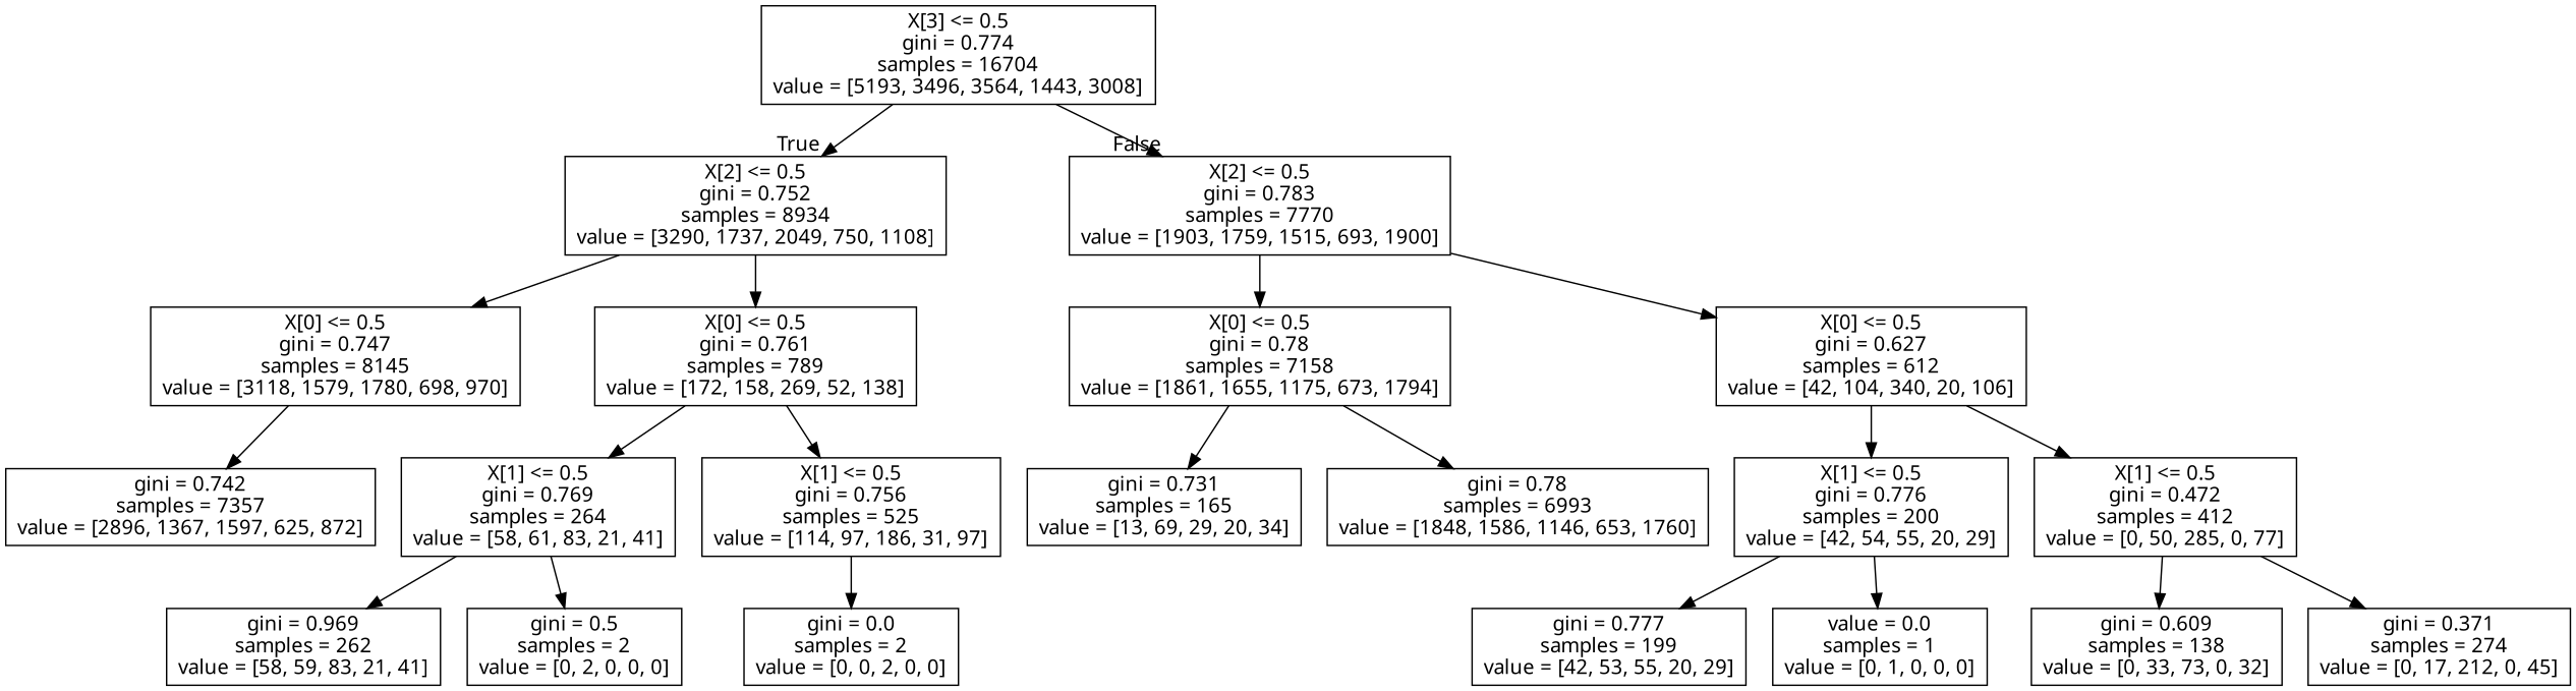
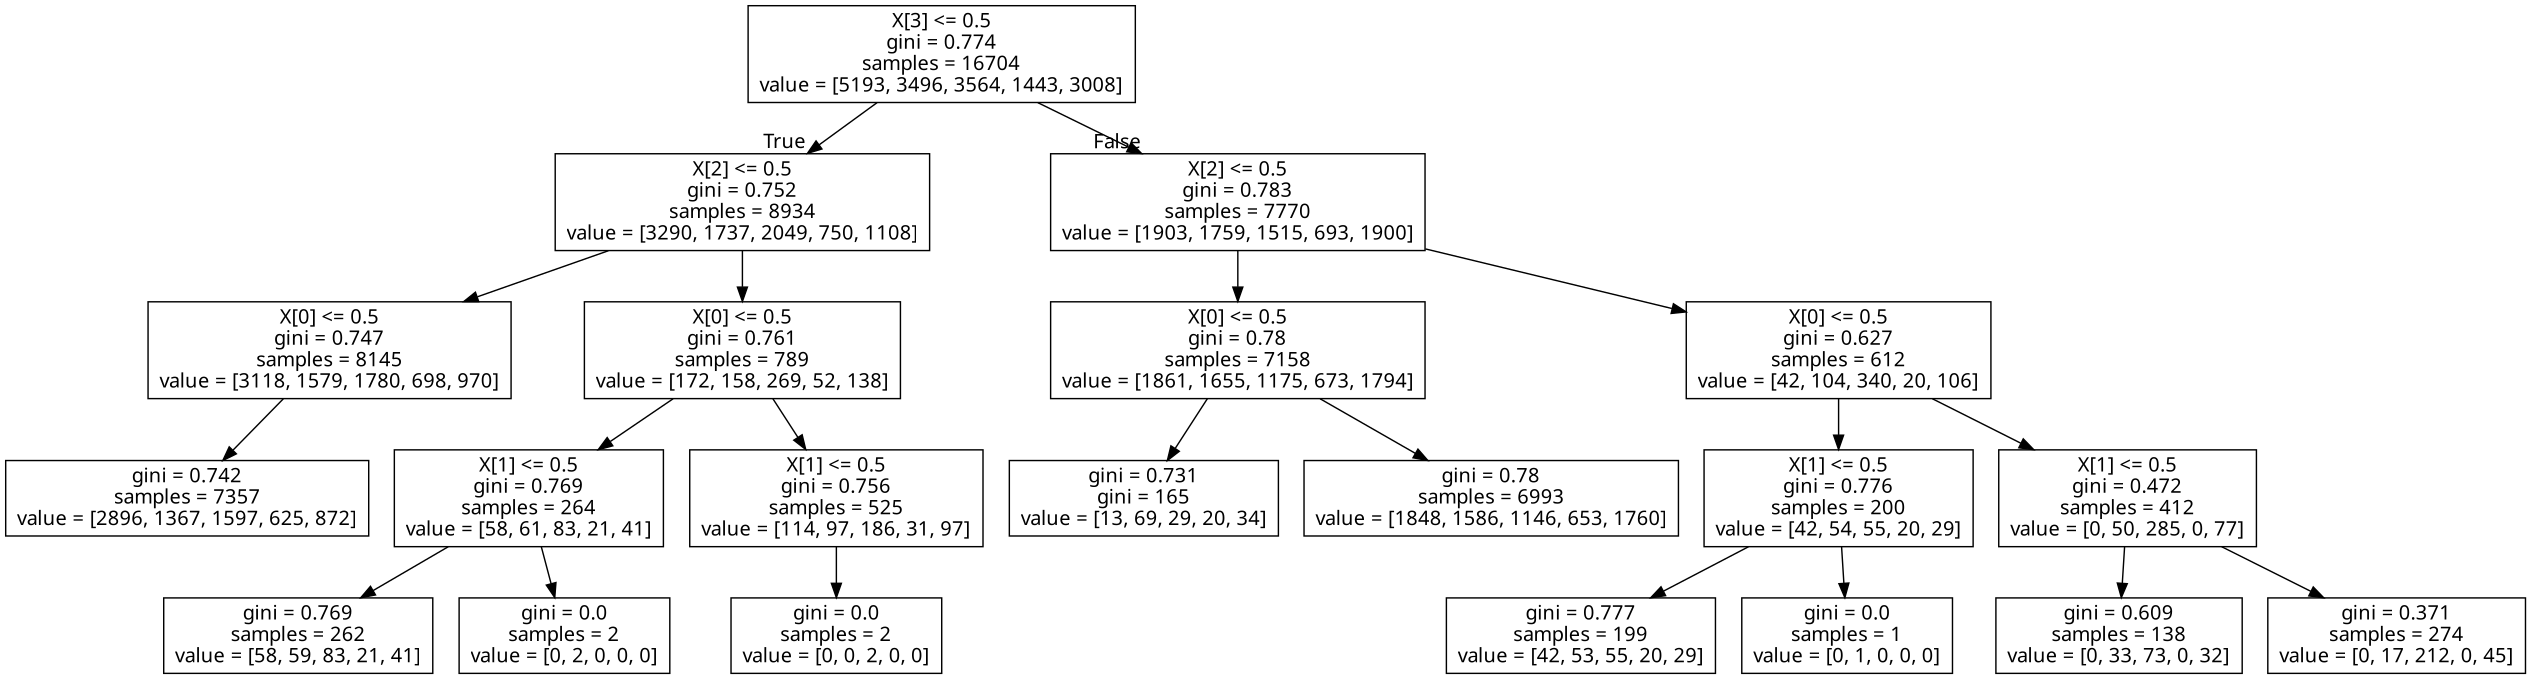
  digraph {
    fontname="Noto Sans"
    node [fontname="Noto Sans" shape=box]
    edge [fontname="Noto Sans"]
    n1 [label="X[3] <= 0.5\ngini = 0.774\nsamples = 16704\nvalue = [5193, 3496, 3564, 1443, 3008]"]
    n2 [label="X[2] <= 0.5\ngini = 0.752\nsamples = 8934\nvalue = [3290, 1737, 2049, 750, 1108]"]
    n3 [label="X[2] <= 0.5\ngini = 0.783\nsamples = 7770\nvalue = [1903, 1759, 1515, 693, 1900]"]
    n4 [label="X[0] <= 0.5\ngini = 0.747\nsamples = 8145\nvalue = [3118, 1579, 1780, 698, 970]"]
    n5 [label="X[0] <= 0.5\ngini = 0.761\nsamples = 789\nvalue = [172, 158, 269, 52, 138]"]
    n6 [label="X[0] <= 0.5\ngini = 0.78\nsamples = 7158\nvalue = [1861, 1655, 1175, 673, 1794]"]
    n7 [label="X[0] <= 0.5\ngini = 0.627\nsamples = 612\nvalue = [42, 104, 340, 20, 106]"]
    n8 [label="gini = 0.742\nsamples = 7357\nvalue = [2896, 1367, 1597, 625, 872]"]
    n9 [label="X[1] <= 0.5\ngini = 0.769\nsamples = 264\nvalue = [58, 61, 83, 21, 41]"]
    n10 [label="X[1] <= 0.5\ngini = 0.756\nsamples = 525\nvalue = [114, 97, 186, 31, 97]"]
-   n11 [label="gini = 0.969\nsamples = 262\nvalue = [58, 59, 83, 21, 41]"]
-   n12 [label="gini = 0.5\nsamples = 2\nvalue = [0, 2, 0, 0, 0]"]
+   n11 [label="gini = 0.769\nsamples = 262\nvalue = [58, 59, 83, 21, 41]"]
+   n12 [label="gini = 0.0\nsamples = 2\nvalue = [0, 2, 0, 0, 0]"]
    n13 [label="gini = 0.0\nsamples = 2\nvalue = [0, 0, 2, 0, 0]"]
-   n14 [label="gini = 0.731\nsamples = 165\nvalue = [13, 69, 29, 20, 34]"]
+   n14 [label="gini = 0.731\ngini = 165\nvalue = [13, 69, 29, 20, 34]"]
    n15 [label="gini = 0.78\nsamples = 6993\nvalue = [1848, 1586, 1146, 653, 1760]"]
    n16 [label="X[1] <= 0.5\ngini = 0.776\nsamples = 200\nvalue = [42, 54, 55, 20, 29]"]
    n17 [label="X[1] <= 0.5\ngini = 0.472\nsamples = 412\nvalue = [0, 50, 285, 0, 77]"]
    n18 [label="gini = 0.777\nsamples = 199\nvalue = [42, 53, 55, 20, 29]"]
-   n19 [label="value = 0.0\nsamples = 1\nvalue = [0, 1, 0, 0, 0]"]
+   n19 [label="gini = 0.0\nsamples = 1\nvalue = [0, 1, 0, 0, 0]"]
    n20 [label="gini = 0.609\nsamples = 138\nvalue = [0, 33, 73, 0, 32]"]
    n21 [label="gini = 0.371\nsamples = 274\nvalue = [0, 17, 212, 0, 45]"]
    n1 -> n2 [headlabel=True labelangle=45 labeldistance=2.5]
    n1 -> n3 [headlabel=False labelangle=-45 labeldistance=2.5]
    n2 -> n4
    n2 -> n5
    n3 -> n6
    n3 -> n7
    n4 -> n8
    n5 -> n9
    n5 -> n10
    n6 -> n14
    n6 -> n15
    n7 -> n16
    n7 -> n17
    n9 -> n11
    n9 -> n12
    n10 -> n13
    n16 -> n18
    n16 -> n19
    n17 -> n20
    n17 -> n21
  }
